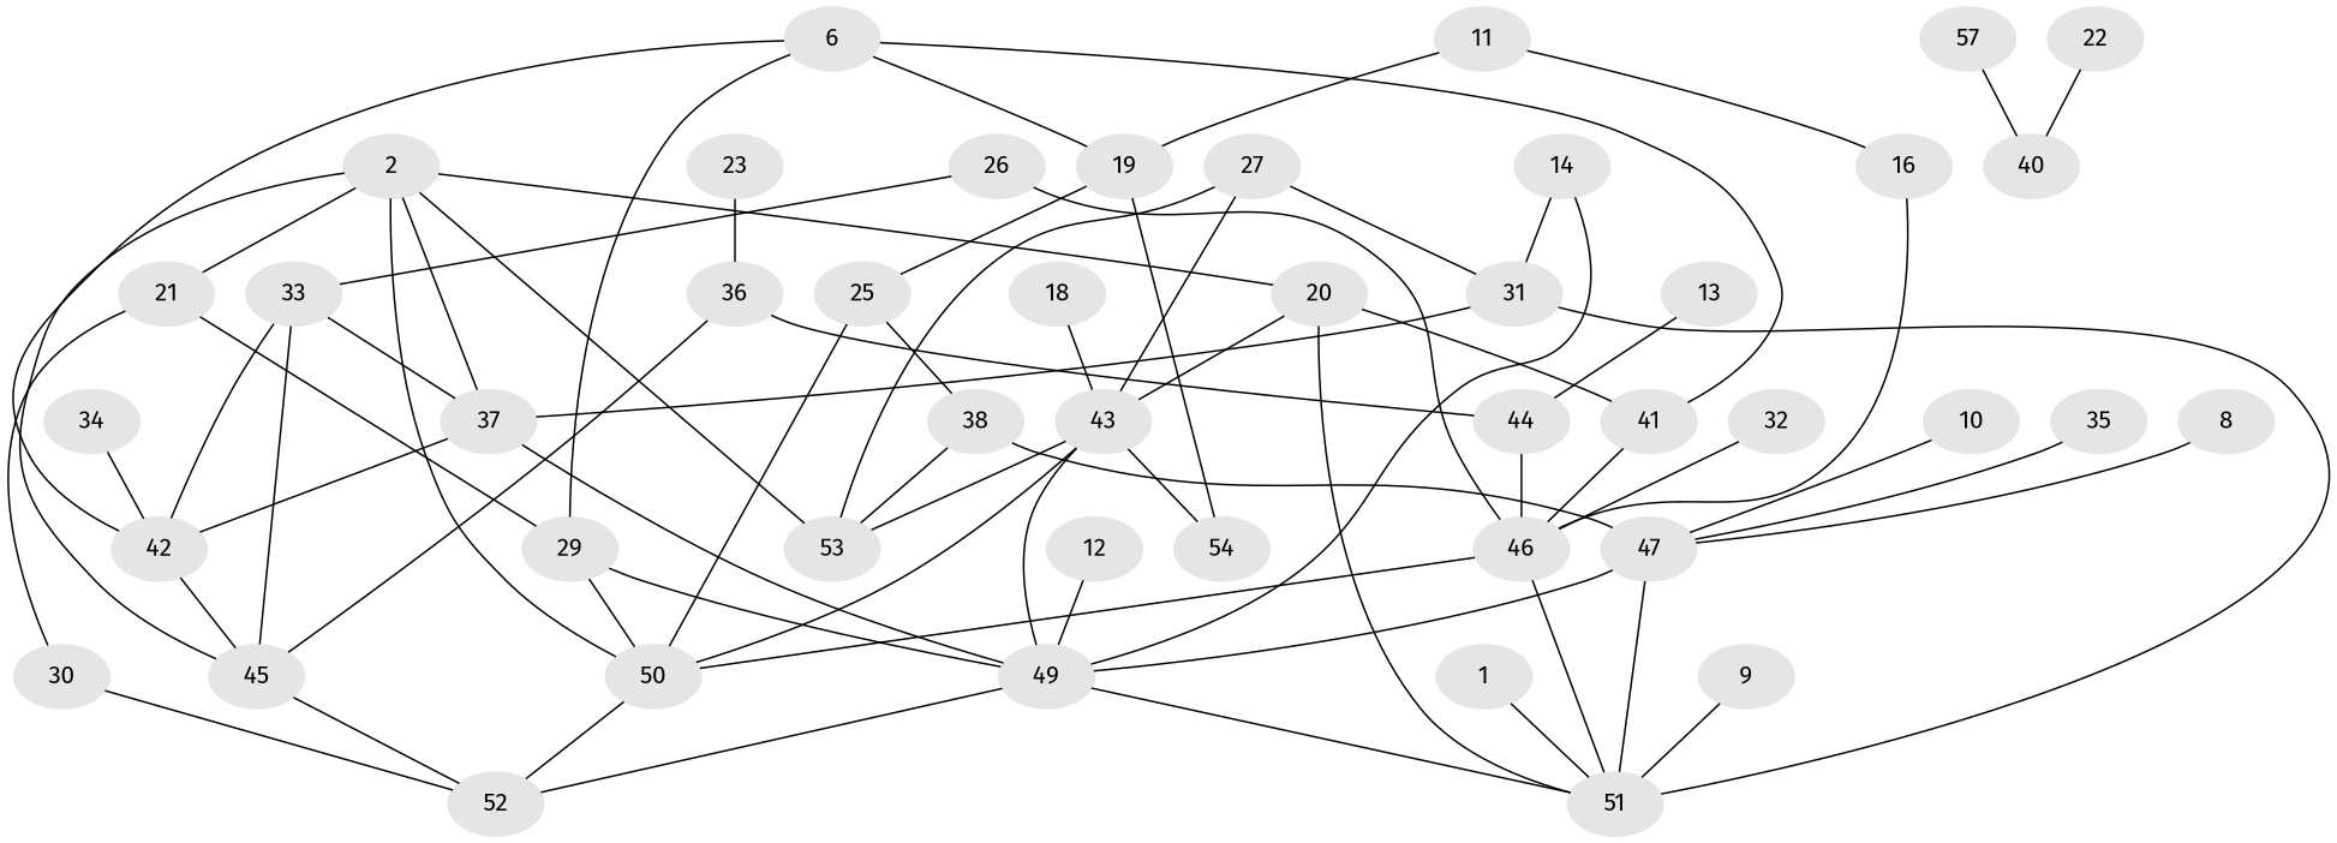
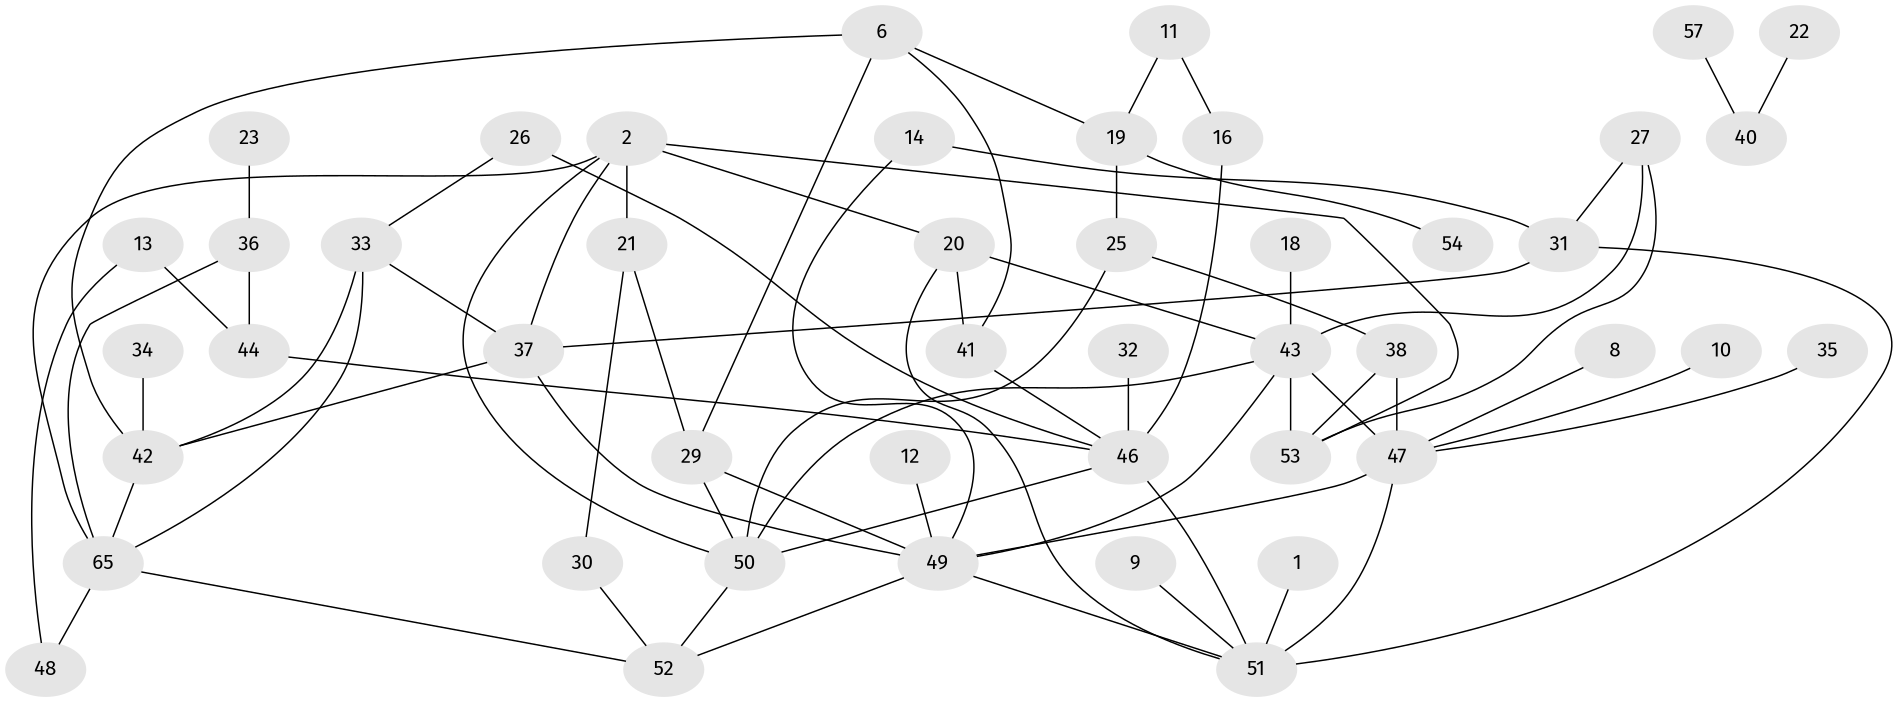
  graph {
    fontname="Fira Sans"
    node [color=gray90 fontname="Fira Sans" style=filled]
    edge [fontname="Fira Sans" weight=1.0]
    1
    51
    2
    20
    21
    37
-   45
+   45 [label=65]
    50
    53
    43
    41
    29
    30
    42
    49
+   48
    52
    31
    47
    6
    19
    25
    54
    46
    8
    9
    10
    11
    16
    12
    13
    44
    14
    n34 [label=57]
    40
    18
    38
    22
    23
    36
    26
    33
    27
    32
    34
    35
    1 -- 51
    2 -- 20
    2 -- 21 [weight=2.0]
    2 -- 37
    2 -- 45
    2 -- 50
    2 -- 53
    20 -- 51
    20 -- 43
    20 -- 41
    21 -- 29
    21 -- 30
    37 -- 42
    37 -- 49
+   45 -- 48
    45 -- 52
    50 -- 52
    43 -- 50
    43 -- 53 [weight=2.0]
    43 -- 49
-   43 -- 54
+   43 -- 47
    41 -- 46
    29 -- 50
    29 -- 49
    30 -- 52
    42 -- 45
    49 -- 51
    49 -- 52
    31 -- 51
    31 -- 37
    47 -- 51 [weight=2.0]
    47 -- 49
    6 -- 41
    6 -- 29
    6 -- 42
    6 -- 19
    19 -- 25
    19 -- 54
    25 -- 50
    25 -- 38
    46 -- 51
    46 -- 50
    8 -- 47
    9 -- 51
    10 -- 47
    11 -- 19
    11 -- 16
    16 -- 46
    12 -- 49
+   13 -- 48
    13 -- 44
    44 -- 46
    14 -- 49
    14 -- 31
    n34 -- 40
    18 -- 43
    38 -- 53
    38 -- 47
    22 -- 40
    23 -- 36
    36 -- 45
    36 -- 44
    26 -- 46 [weight=2.0]
    26 -- 33
    33 -- 37
    33 -- 45
    33 -- 42
    27 -- 53
    27 -- 43
    27 -- 31
    32 -- 46
    34 -- 42
    35 -- 47
  }
